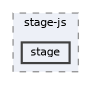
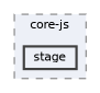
  digraph {
    compound=true
    n1 [color=grey25 fillcolor="#edf0f7" fontname=Helvetica fontsize=10 height=0.2 label=stage shape=box style="filled,bold" width=0.4]
    subgraph cluster_1 {
      bgcolor="#edf0f7"
      fontname=Helvetica
      fontsize=10
-     label="stage-js"
+     label="core-js"
      pencolor=grey50
      style="filled,dashed"
      n1
    }
  }
